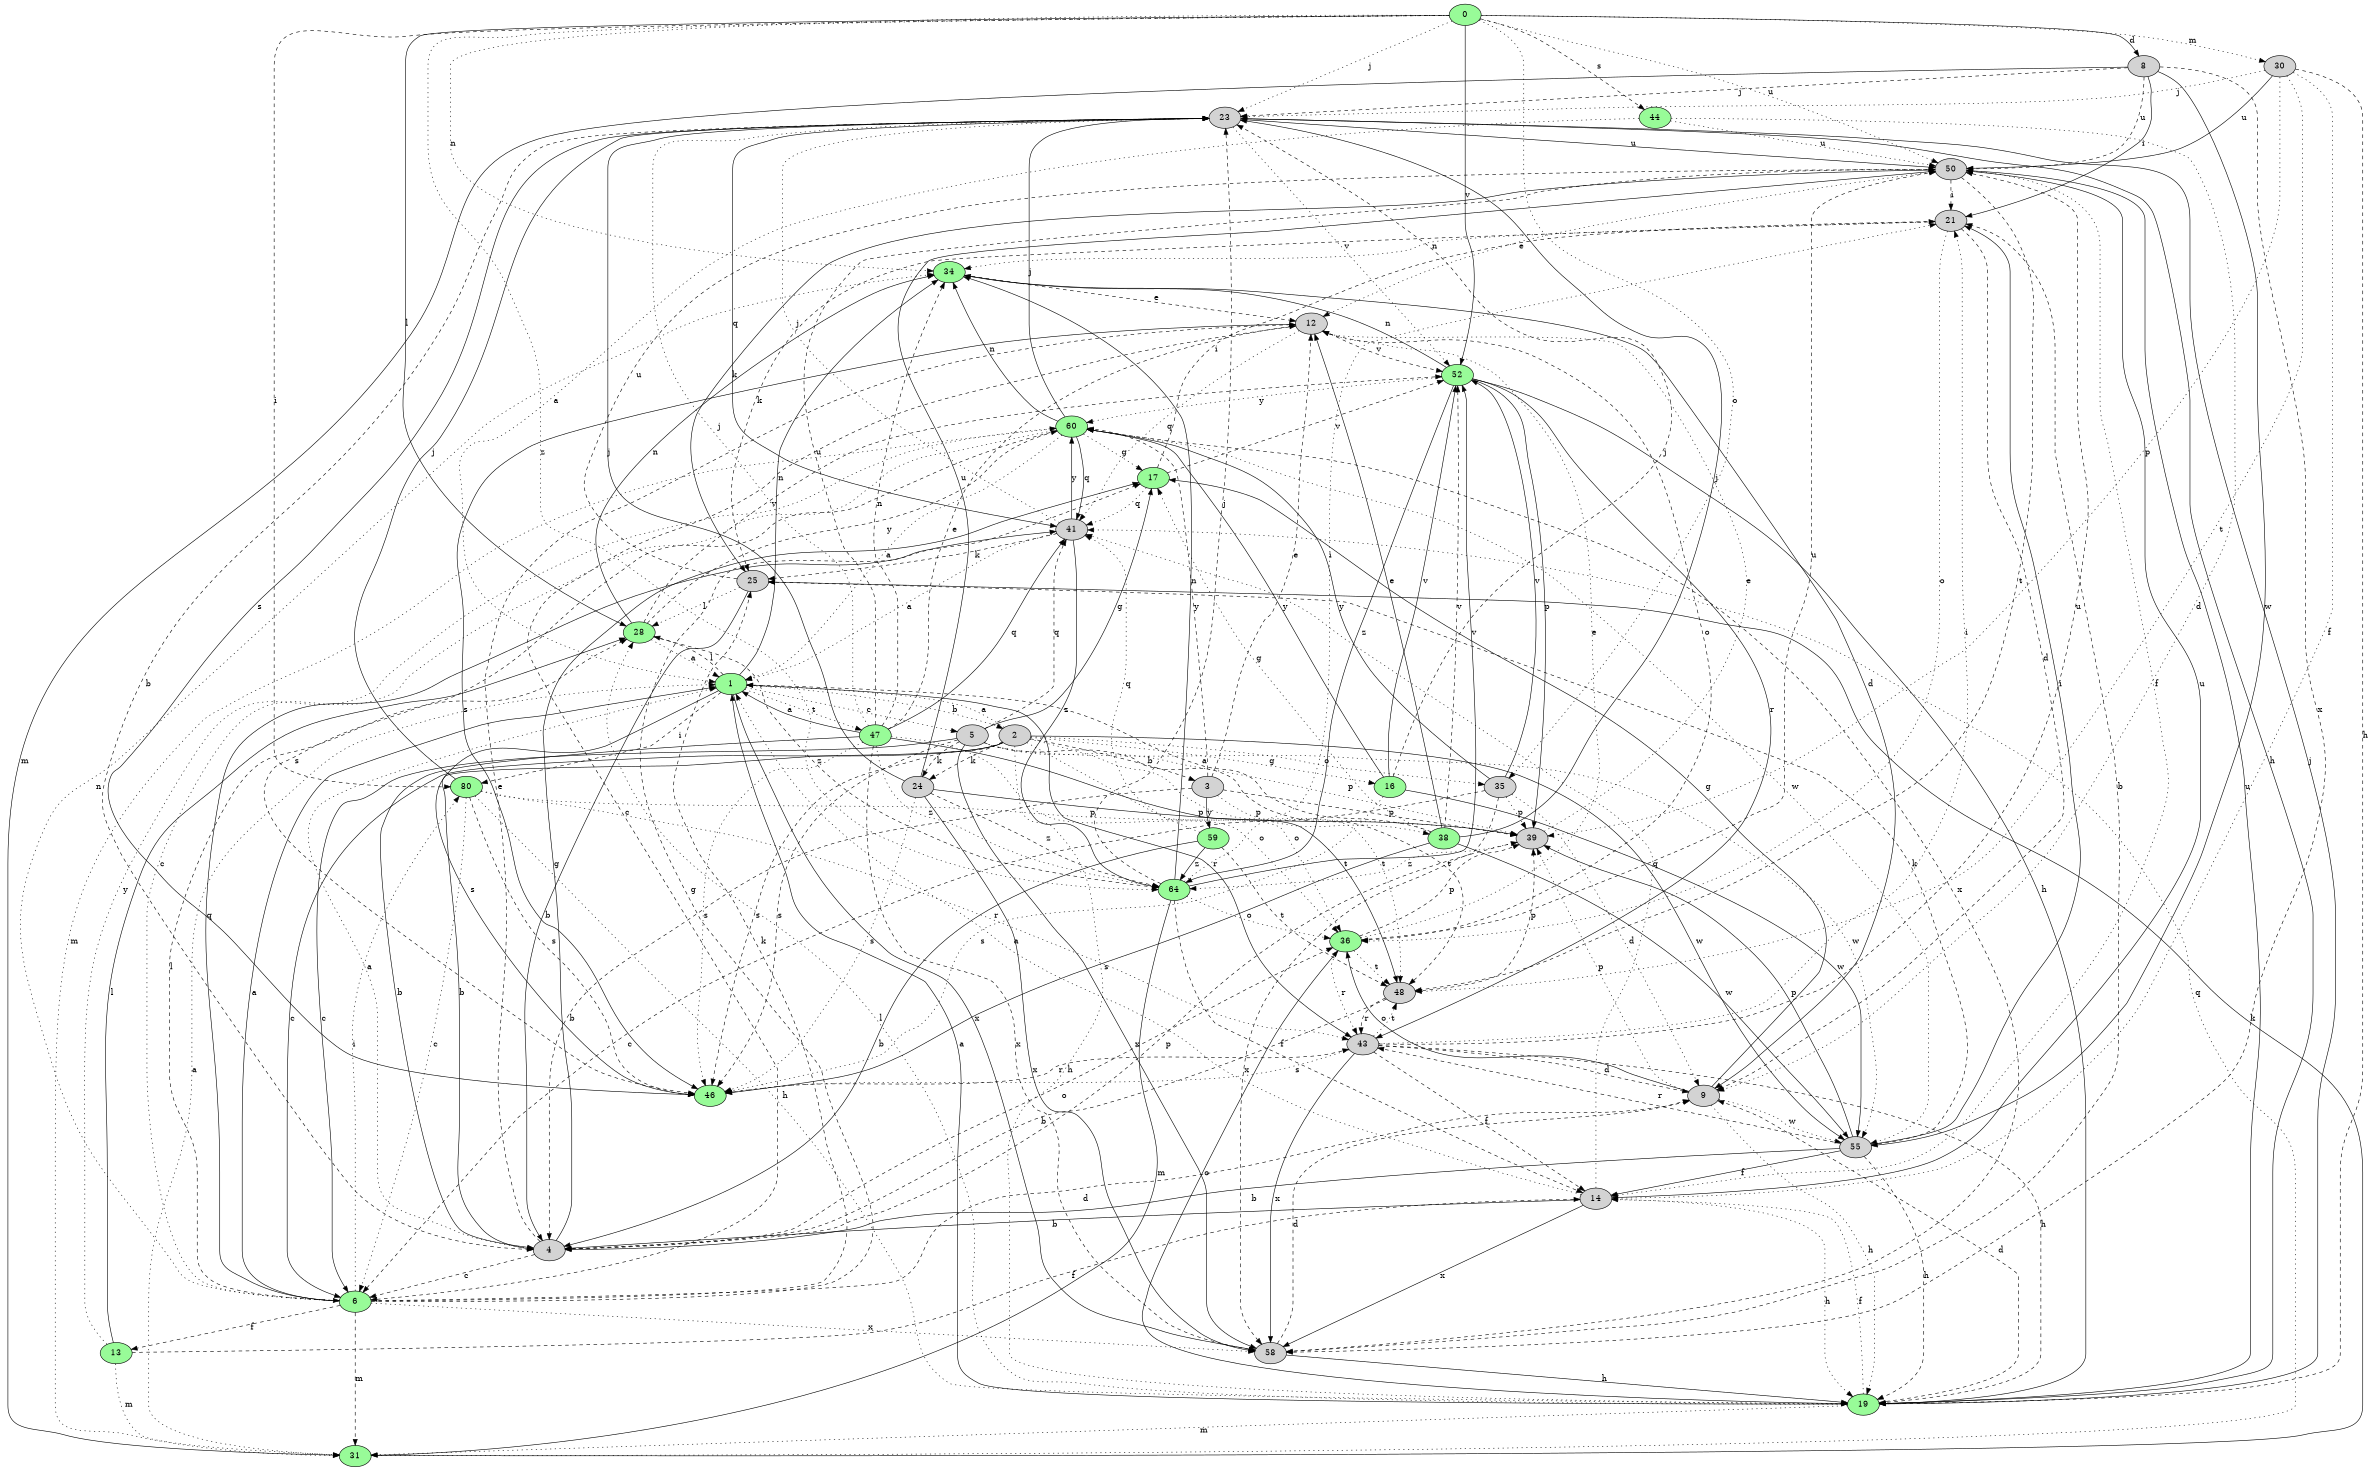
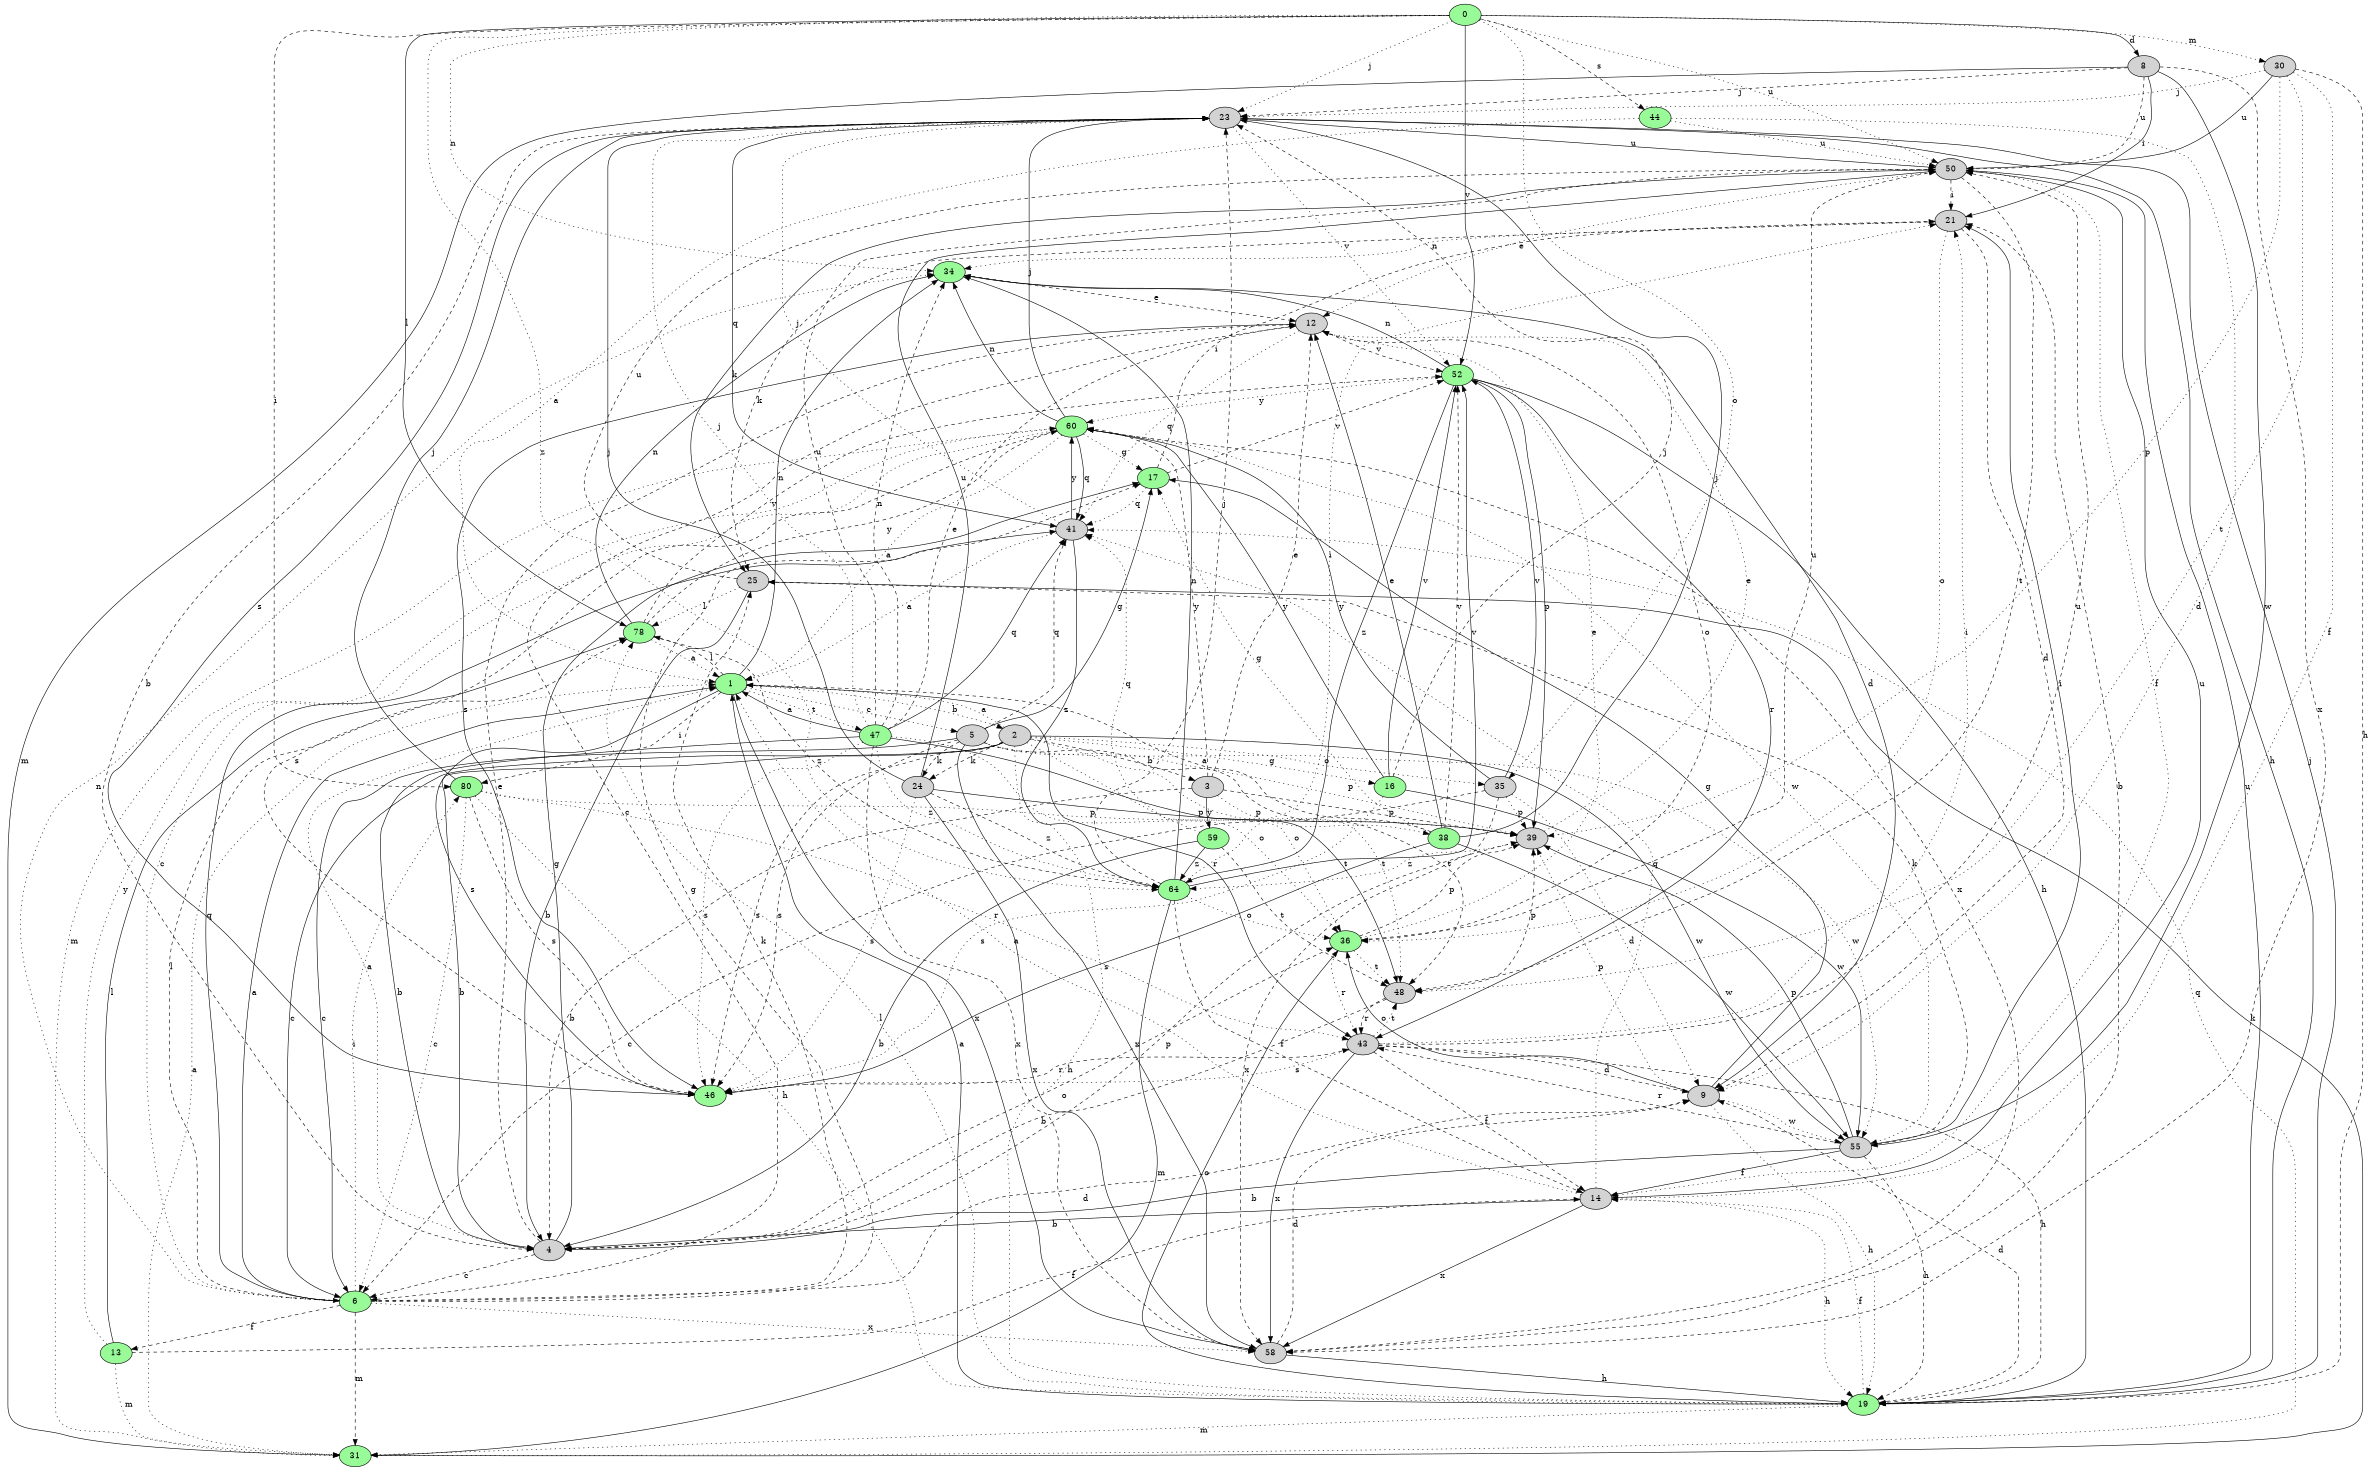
  strict digraph {
    node [fillcolor=lightgrey style=filled]
    edge [style=dotted]
    0 [fillcolor=palegreen]
    8
    n3 [fillcolor=palegreen label=80]
    23
-   28 [fillcolor=palegreen]
+   28 [fillcolor=palegreen label=78]
    30
    34 [fillcolor=palegreen]
    35
    44 [fillcolor=palegreen]
    50
    52 [fillcolor=palegreen]
    64 [fillcolor=palegreen]
    58
    55
    31 [fillcolor=palegreen]
    21
    43
    46 [fillcolor=palegreen]
    6 [fillcolor=palegreen]
    19 [fillcolor=palegreen]
    39
    4
    41
    1 [fillcolor=palegreen]
    60 [fillcolor=palegreen]
    48
    14
    12
    9
    25
    36 [fillcolor=palegreen]
    2
    5
    47 [fillcolor=palegreen]
    3
    16 [fillcolor=palegreen]
    24
    17 [fillcolor=palegreen]
    38 [fillcolor=palegreen]
    59 [fillcolor=palegreen]
    13 [fillcolor=palegreen]
    0 -> 8 [label=d style=solid]
    0 -> n3 [label=i style=dashed]
    0 -> 23 [label=j]
    0 -> 28 [label=l style=solid]
    0 -> 30 [label=m]
    0 -> 34 [label=n]
    0 -> 35 [label=o]
    0 -> 44 [label=s style=dashed]
    0 -> 50 [label=u]
    0 -> 52 [label=v style=solid]
    0 -> 64 [label=z]
    8 -> 23 [label=j style=dashed]
    8 -> 50 [label=u style=dashed]
    8 -> 58 [label=x style=dashed]
    8 -> 55 [label=w style=solid]
    8 -> 31 [label=m style=solid]
    8 -> 21 [label=i style=solid]
    n3 -> 23 [label=j style=solid]
    n3 -> 43 [label=r]
    n3 -> 46 [label=s style=dashed]
    n3 -> 6 [label=c]
    n3 -> 19 [label=h]
    n3 -> 39 [label=p]
    23 -> 50 [label=u style=solid]
    23 -> 52 [label=v]
    23 -> 46 [label=s style=solid]
    23 -> 19 [label=h style=solid]
    23 -> 4 [label=b style=dashed]
    23 -> 41 [label=q style=solid]
    28 -> 34 [label=n style=solid]
    28 -> 52 [label=v style=dashed]
    28 -> 64 [label=z style=dashed]
    28 -> 1 [label=a]
    28 -> 60 [label=y style=dashed]
    30 -> 23 [label=j]
    30 -> 50 [label=u style=solid]
    30 -> 19 [label=h style=dashed]
    30 -> 39 [label=p]
    30 -> 48 [label=t]
    30 -> 14 [label=f]
    34 -> 12 [label=e style=dashed]
    34 -> 9 [label=d style=solid]
    35 -> 52 [label=v style=solid]
    35 -> 58 [label=x style=dashed]
    35 -> 6 [label=c style=dashed]
    35 -> 39 [label=p]
    35 -> 60 [label=y style=solid]
    35 -> 9 [label=d]
    44 -> 50 [label=u]
    44 -> 1 [label=a]
    44 -> 9 [label=d]
    50 -> 21 [label=i style=dashed]
    50 -> 48 [label=t style=dashed]
    50 -> 14 [label=f]
    50 -> 12 [label=e]
    50 -> 25 [label=k style=solid]
    52 -> 34 [label=n style=solid]
    52 -> 64 [label=z style=solid]
    52 -> 43 [label=r style=solid]
    52 -> 19 [label=h style=solid]
    52 -> 39 [label=p style=solid]
    52 -> 60 [label=y]
    64 -> 23 [label=j style=dashed]
    64 -> 34 [label=n style=solid]
    64 -> 52 [label=v style=solid]
    64 -> 31 [label=m style=solid]
    64 -> 21 [label=i]
    64 -> 14 [label=f style=dashed]
    64 -> 36 [label=o]
    58 -> 21 [label=b style=dashed]
    58 -> 19 [label=h style=solid]
    58 -> 9 [label=d style=dashed]
    55 -> 21 [label=i style=solid]
    55 -> 43 [label=r style=dashed]
    55 -> 19 [label=h style=dashed]
    55 -> 39 [label=p style=solid]
    55 -> 4 [label=b style=solid]
    55 -> 14 [label=f style=solid]
    55 -> 25 [label=k style=dashed]
    31 -> 41 [label=q]
    31 -> 1 [label=a]
    31 -> 25 [label=k style=solid]
    21 -> 34 [label=n]
    21 -> 9 [label=d style=dashed]
    21 -> 25 [label=k style=dashed]
    21 -> 36 [label=o]
    43 -> 50 [label=u style=dashed]
    43 -> 58 [label=x style=solid]
    43 -> 21 [label=i]
    43 -> 46 [label=s]
    43 -> 19 [label=h style=dashed]
    43 -> 48 [label=t]
    43 -> 14 [label=f style=dashed]
    43 -> 9 [label=d style=dashed]
    46 -> 43 [label=r style=dashed]
    6 -> n3 [label=i]
    6 -> 28 [label=l style=dashed]
    6 -> 34 [label=n]
    6 -> 58 [label=x]
    6 -> 31 [label=m style=dashed]
    6 -> 41 [label=q style=solid]
    6 -> 1 [label=a style=solid]
    6 -> 9 [label=d style=dashed]
    6 -> 25 [label=k style=dashed]
    6 -> 17 [label=g style=dashed]
    6 -> 13 [label=f style=dashed]
    19 -> 23 [label=j style=solid]
    19 -> 28 [label=l]
    19 -> 50 [label=u style=solid]
    19 -> 31 [label=m]
    19 -> 1 [label=a style=solid]
    19 -> 14 [label=f]
    19 -> 9 [label=d style=dashed]
    19 -> 36 [label=o style=solid]
    39 -> 64 [label=z]
    39 -> 12 [label=e]
    4 -> 6 [label=c style=dashed]
    4 -> 39 [label=p style=dashed]
    4 -> 1 [label=a]
    4 -> 12 [label=e style=dashed]
    4 -> 36 [label=o style=dashed]
    4 -> 17 [label=g style=solid]
    41 -> 23 [label=j]
    41 -> 64 [label=z style=solid]
    41 -> 1 [label=a]
    41 -> 60 [label=y style=solid]
-   41 -> 25 [label=k style=dashed]
    1 -> n3 [label=i style=dashed]
    1 -> 28 [label=l style=dashed]
    1 -> 34 [label=n style=solid]
    1 -> 58 [label=x style=solid]
    1 -> 43 [label=r style=solid]
    1 -> 46 [label=s style=solid]
    1 -> 2 [label=b]
    1 -> 5 [label=c]
    1 -> 47 [label=t]
    60 -> 23 [label=j style=solid]
    60 -> 34 [label=n style=solid]
    60 -> 58 [label=x style=dashed]
    60 -> 55 [label=w]
    60 -> 31 [label=m]
    60 -> 46 [label=s style=dashed]
    60 -> 6 [label=c]
    60 -> 41 [label=q style=solid]
    60 -> 1 [label=a]
    60 -> 17 [label=g]
    48 -> 43 [label=r style=dashed]
    48 -> 39 [label=p style=dashed]
    48 -> 4 [label=b style=dashed]
    14 -> 50 [label=u style=solid]
    14 -> 58 [label=x style=solid]
    14 -> 19 [label=h]
    14 -> 4 [label=b style=solid]
    14 -> 41 [label=q]
    14 -> 1 [label=a]
    12 -> 52 [label=v style=dashed]
    12 -> 46 [label=s style=solid]
    12 -> 6 [label=c style=dashed]
    12 -> 41 [label=q]
    12 -> 36 [label=o style=dashed]
    9 -> 55 [label=w]
    9 -> 19 [label=h]
    9 -> 39 [label=p]
    9 -> 36 [label=o style=solid]
    9 -> 17 [label=g style=solid]
    25 -> 28 [label=l]
    25 -> 50 [label=u style=dashed]
    25 -> 4 [label=b style=solid]
    36 -> 50 [label=u style=dashed]
    36 -> 43 [label=r]
    36 -> 39 [label=p style=dashed]
    36 -> 48 [label=t]
    36 -> 12 [label=e]
    2 -> 35 [label=o]
    2 -> 55 [label=w style=solid]
    2 -> 46 [label=s style=dashed]
    2 -> 6 [label=c style=solid]
    2 -> 19 [label=h]
    2 -> 4 [label=b style=solid]
    2 -> 1 [label=a]
    2 -> 48 [label=t]
    2 -> 36 [label=o]
    2 -> 3 [label=b style=dashed]
    2 -> 16 [label=g]
    2 -> 24 [label=k style=dashed]
    5 -> 58 [label=x style=solid]
    5 -> 55 [label=w]
    5 -> 46 [label=s style=dashed]
    5 -> 6 [label=c style=solid]
    5 -> 39 [label=p]
    5 -> 41 [label=q style=dashed]
    5 -> 48 [label=t style=dashed]
    5 -> 24 [label=k style=dashed]
    5 -> 17 [label=g style=solid]
    47 -> 23 [label=j]
    47 -> 34 [label=n style=dashed]
    47 -> 50 [label=u style=dashed]
    47 -> 64 [label=z]
    47 -> 58 [label=x style=dashed]
    47 -> 46 [label=s]
    47 -> 4 [label=b style=solid]
    47 -> 41 [label=q style=solid]
    47 -> 1 [label=a style=solid]
    47 -> 48 [label=t style=solid]
    47 -> 12 [label=e style=dashed]
    47 -> 36 [label=o]
    3 -> 39 [label=p style=dashed]
    3 -> 4 [label=b style=dashed]
    3 -> 60 [label=y style=dashed]
    3 -> 12 [label=e style=dashed]
    3 -> 38 [label=p]
    3 -> 59 [label=y style=solid]
    16 -> 23 [label=j style=dashed]
    16 -> 52 [label=v style=solid]
    16 -> 55 [label=w style=solid]
    16 -> 46 [label=s]
    16 -> 60 [label=y style=solid]
    24 -> 23 [label=j style=solid]
    24 -> 50 [label=u style=solid]
    24 -> 64 [label=z style=dashed]
    24 -> 58 [label=x style=solid]
    24 -> 46 [label=s]
    24 -> 39 [label=p style=solid]
    17 -> 52 [label=v style=dashed]
    17 -> 21 [label=i style=dashed]
    17 -> 41 [label=q]
    38 -> 23 [label=j style=solid]
    38 -> 52 [label=v style=dashed]
    38 -> 55 [label=w style=solid]
    38 -> 46 [label=s style=solid]
    38 -> 1 [label=a style=dashed]
    38 -> 12 [label=e style=solid]
    38 -> 17 [label=g]
    59 -> 64 [label=z style=solid]
    59 -> 4 [label=b style=solid]
    59 -> 41 [label=q]
    59 -> 48 [label=t style=dashed]
    13 -> 28 [label=l style=solid]
    13 -> 31 [label=m]
    13 -> 60 [label=y]
    13 -> 14 [label=f style=dashed]
  }
